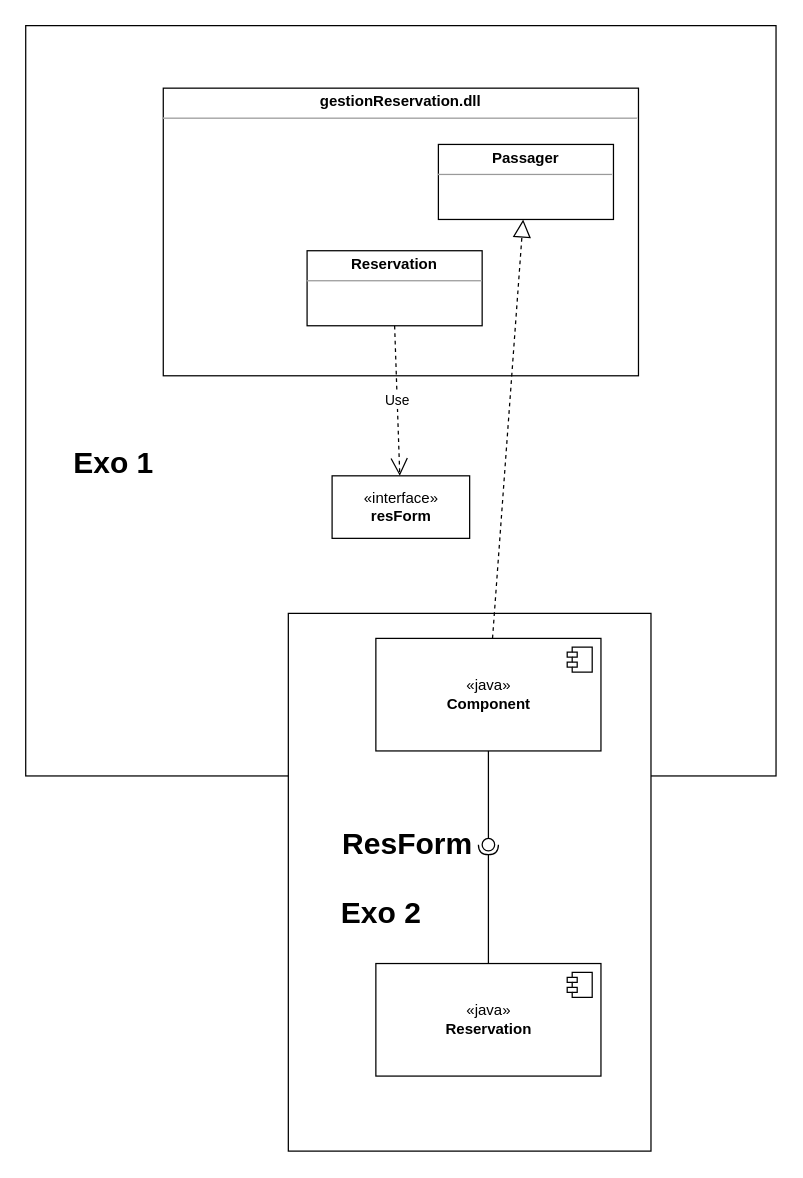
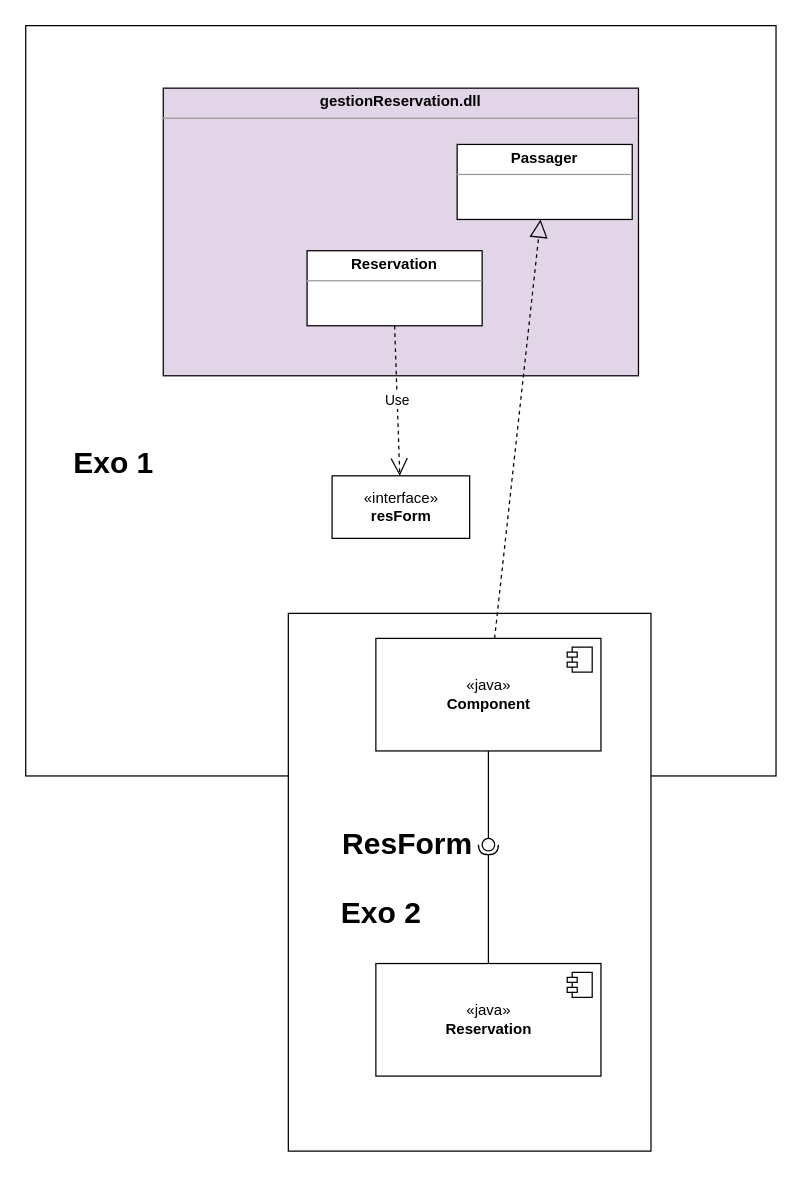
  <mxCell id="0" />
  <mxCell id="1" parent="0" />
  <mxCell id="2" value="" style="whiteSpace=wrap;html=1;aspect=fixed;" vertex="1" parent="1"><mxGeometry x="20" y="20" width="600" height="600" as="geometry" /></mxCell>
  <mxCell id="3" value="«interface»&lt;br&gt;&lt;b&gt;resForm&lt;/b&gt;" style="html=1;" vertex="1" parent="1"><mxGeometry x="265" y="380" width="110" height="50" as="geometry" /></mxCell>
- <mxCell id="4" value="&lt;p style=&quot;margin:0px;margin-top:4px;text-align:center;&quot;&gt;&lt;b&gt;gestionReservation.dll&lt;/b&gt;&lt;/p&gt;&lt;hr size=&quot;1&quot;&gt;&lt;div style=&quot;height:2px;&quot;&gt;&lt;/div&gt;" style="verticalAlign=top;align=left;overflow=fill;fontSize=12;fontFamily=Helvetica;html=1;" vertex="1" parent="1"><mxGeometry x="130" y="70" width="380" height="230" as="geometry" /></mxCell>
- <mxCell id="5" value="&lt;p style=&quot;margin:0px;margin-top:4px;text-align:center;&quot;&gt;&lt;b&gt;Passager&lt;/b&gt;&lt;/p&gt;&lt;hr size=&quot;1&quot;&gt;&lt;div style=&quot;height:2px;&quot;&gt;&lt;/div&gt;" style="verticalAlign=top;align=left;overflow=fill;fontSize=12;fontFamily=Helvetica;html=1;" vertex="1" parent="1"><mxGeometry x="350" y="115" width="140" height="60" as="geometry" /></mxCell>
+ <mxCell id="4" value="&lt;p style=&quot;margin:0px;margin-top:4px;text-align:center;&quot;&gt;&lt;b&gt;gestionReservation.dll&lt;/b&gt;&lt;/p&gt;&lt;hr size=&quot;1&quot;&gt;&lt;div style=&quot;height:2px;&quot;&gt;&lt;/div&gt;" style="verticalAlign=top;align=left;overflow=fill;fontSize=12;fontFamily=Helvetica;html=1;fillColor=#e1d5e7;" vertex="1" parent="1"><mxGeometry x="130" y="70" width="380" height="230" as="geometry" /></mxCell>
+ <mxCell id="5" value="&lt;p style=&quot;margin:0px;margin-top:4px;text-align:center;&quot;&gt;&lt;b&gt;Passager&lt;/b&gt;&lt;/p&gt;&lt;hr size=&quot;1&quot;&gt;&lt;div style=&quot;height:2px;&quot;&gt;&lt;/div&gt;" style="verticalAlign=top;align=left;overflow=fill;fontSize=12;fontFamily=Helvetica;html=1;" vertex="1" parent="1"><mxGeometry x="365" y="115" width="140" height="60" as="geometry" /></mxCell>
  <mxCell id="6" value="&lt;p style=&quot;margin:0px;margin-top:4px;text-align:center;&quot;&gt;&lt;b&gt;Reservation&lt;/b&gt;&lt;/p&gt;&lt;hr size=&quot;1&quot;&gt;&lt;div style=&quot;height:2px;&quot;&gt;&lt;/div&gt;" style="verticalAlign=top;align=left;overflow=fill;fontSize=12;fontFamily=Helvetica;html=1;" vertex="1" parent="1"><mxGeometry x="245" y="200" width="140" height="60" as="geometry" /></mxCell>
  <mxCell id="7" value="Use" style="endArrow=open;endSize=12;dashed=1;html=1;rounded=0;exitX=0.5;exitY=1;exitDx=0;exitDy=0;" edge="1" parent="1" source="6" target="3"><mxGeometry width="160" relative="1" as="geometry"><mxPoint x="210" y="410" as="sourcePoint" /><mxPoint x="280" y="610" as="targetPoint" /></mxGeometry></mxCell>
  <mxCell id="8" value="" style="rounded=0;whiteSpace=wrap;html=1;" vertex="1" parent="1"><mxGeometry x="230" y="490" width="290" height="430" as="geometry" /></mxCell>
  <mxCell id="9" value="«java»&lt;br&gt;&lt;b&gt;Component&lt;/b&gt;" style="html=1;dropTarget=0;" vertex="1" parent="1"><mxGeometry x="300" y="510" width="180" height="90" as="geometry" /></mxCell>
  <mxCell id="10" value="" style="shape=module;jettyWidth=8;jettyHeight=4;" vertex="1" parent="9"><mxGeometry x="1" width="20" height="20" relative="1" as="geometry"><mxPoint x="-27" y="7" as="offset" /></mxGeometry></mxCell>
  <mxCell id="11" value="«java»&lt;br&gt;&lt;b&gt;Reservation&lt;/b&gt;" style="html=1;dropTarget=0;" vertex="1" parent="1"><mxGeometry x="300" y="770" width="180" height="90" as="geometry" /></mxCell>
  <mxCell id="12" value="" style="shape=module;jettyWidth=8;jettyHeight=4;" vertex="1" parent="11"><mxGeometry x="1" width="20" height="20" relative="1" as="geometry"><mxPoint x="-27" y="7" as="offset" /></mxGeometry></mxCell>
  <mxCell id="13" value="ResForm" style="text;strokeColor=none;fillColor=none;html=1;fontSize=24;fontStyle=1;verticalAlign=middle;align=center;" vertex="1" parent="1"><mxGeometry x="290" y="670" width="70" height="10" as="geometry" /></mxCell>
  <mxCell id="14" value="" style="rounded=0;orthogonalLoop=1;jettySize=auto;html=1;endArrow=none;endFill=0;sketch=0;sourcePerimeterSpacing=0;targetPerimeterSpacing=0;exitX=0.5;exitY=1;exitDx=0;exitDy=0;" edge="1" parent="1" source="9" target="16"><mxGeometry relative="1" as="geometry"><mxPoint x="240" y="220" as="sourcePoint" /></mxGeometry></mxCell>
  <mxCell id="15" value="" style="rounded=0;orthogonalLoop=1;jettySize=auto;html=1;endArrow=halfCircle;endFill=0;entryX=0.5;entryY=0.5;endSize=6;strokeWidth=1;sketch=0;exitX=0.5;exitY=0;exitDx=0;exitDy=0;" edge="1" parent="1" source="11" target="16"><mxGeometry relative="1" as="geometry"><mxPoint x="290" y="355" as="sourcePoint" /></mxGeometry></mxCell>
  <mxCell id="16" value="" style="ellipse;whiteSpace=wrap;html=1;align=center;aspect=fixed;resizable=0;points=[];outlineConnect=0;sketch=0;" vertex="1" parent="1"><mxGeometry x="385" y="670" width="10" height="10" as="geometry" /></mxCell>
  <mxCell id="17" value="Exo 1" style="text;strokeColor=none;fillColor=none;html=1;fontSize=24;fontStyle=1;verticalAlign=middle;align=center;" vertex="1" parent="1"><mxGeometry x="40" y="350" width="100" height="40" as="geometry" /></mxCell>
  <mxCell id="18" value="" style="endArrow=block;dashed=1;endFill=0;endSize=12;html=1;rounded=0;" edge="1" parent="1" source="9" target="5"><mxGeometry width="160" relative="1" as="geometry"><mxPoint x="120" y="610" as="sourcePoint" /><mxPoint x="280" y="610" as="targetPoint" /></mxGeometry></mxCell>
  <mxCell id="19" value="Exo 2" style="text;strokeColor=none;fillColor=none;html=1;fontSize=24;fontStyle=1;verticalAlign=middle;align=center;" vertex="1" parent="1"><mxGeometry x="254" y="710" width="100" height="40" as="geometry" /></mxCell>
